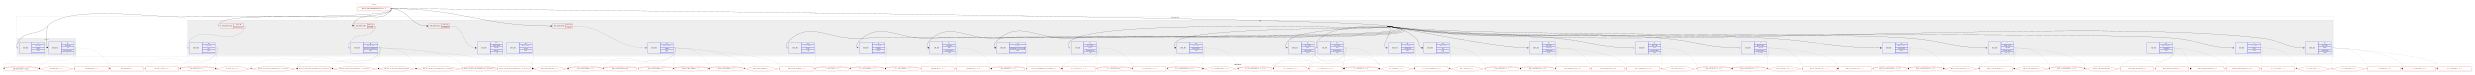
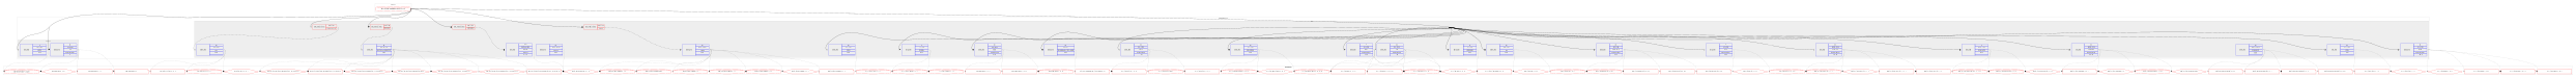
  digraph {
    compound=true
    concentrate=true
    fontname="Courier Prime"
    fontsize=10
    newrank=true
    rankdir=TB
    ranksep=1.5
    node [color=red fontname="Courier Prime" fontsize=10 shape=none]
    edge [arrowhead=odot fontname="Courier Prime" headport=w style=dotted tailport=e weight=100]
    n1 [label="mail-client/thunderbird-bin-52.4.0" shape=cylinder width=4]
    n2 [color=blue label=<<TABLE BORDER="0" CELLBORDER="1" CELLSPACING="0" CELLPADDING="4" WIDTH="220"><TR><TD ROWSPAN="6" CELLPADDING="30">pack_dep</TD></TR><TR><TD WIDTH="110">no</TD></TR><TR><TD>app-arch</TD></TR><TR><TD>unzip</TD></TR><TR><TD>none</TD></TR><TR><TD></TD></TR></TABLE>>]
    n3 [color=blue label=<<TABLE BORDER="0" CELLBORDER="1" CELLSPACING="0" CELLPADDING="4" WIDTH="220"><TR><TD ROWSPAN="6" CELLPADDING="30">pack_dep</TD></TR><TR><TD WIDTH="110">no</TD></TR><TR><TD>sys-apps</TD></TR><TR><TD>sed</TD></TR><TR><TD>greaterequal</TD></TR><TR><TD>4</TD></TR></TABLE>>]
    n4 [color=blue label=<<TABLE BORDER="0" CELLBORDER="1" CELLSPACING="0" CELLPADDING="4" WIDTH="220"><TR><TD ROWSPAN="6" CELLPADDING="30">pack_dep</TD></TR><TR><TD WIDTH="110">no</TD></TR><TR><TD>net-misc</TD></TR><TR><TD>curl</TD></TR><TR><TD>none</TD></TR><TR><TD></TD></TR></TABLE>>]
    n5 [label=<<TABLE BORDER="0" CELLBORDER="1" CELLSPACING="0" CELLPADDING="4"><TR><TD ROWSPAN="3" CELLPADDING="10">use_conditional</TD></TR><TR><TD>positive</TD></TR><TR><TD>crashreporter</TD></TR></TABLE>>]
    n6 [color=blue label=<<TABLE BORDER="0" CELLBORDER="1" CELLSPACING="0" CELLPADDING="4" WIDTH="220"><TR><TD ROWSPAN="6" CELLPADDING="30">pack_dep</TD></TR><TR><TD WIDTH="110">no</TD></TR><TR><TD>media-video</TD></TR><TR><TD>ffmpeg</TD></TR><TR><TD>none</TD></TR><TR><TD></TD></TR></TABLE>>]
    n7 [label=<<TABLE BORDER="0" CELLBORDER="1" CELLSPACING="0" CELLPADDING="4"><TR><TD ROWSPAN="3" CELLPADDING="10">use_conditional</TD></TR><TR><TD>positive</TD></TR><TR><TD>ffmpeg</TD></TR></TABLE>>]
    n8 [color=blue label=<<TABLE BORDER="0" CELLBORDER="1" CELLSPACING="0" CELLPADDING="4" WIDTH="220"><TR><TD ROWSPAN="6" CELLPADDING="30">pack_dep</TD></TR><TR><TD WIDTH="110">weak</TD></TR><TR><TD>media-sound</TD></TR><TR><TD>apulse</TD></TR><TR><TD>smaller</TD></TR><TR><TD>0.1.9</TD></TR></TABLE>>]
    n9 [color=blue label=<<TABLE BORDER="0" CELLBORDER="1" CELLSPACING="0" CELLPADDING="4" WIDTH="220"><TR><TD ROWSPAN="6" CELLPADDING="30">pack_dep</TD></TR><TR><TD WIDTH="110">no</TD></TR><TR><TD>media-sound</TD></TR><TR><TD>apulse</TD></TR><TR><TD>none</TD></TR><TR><TD></TD></TR></TABLE>>]
    n10 [color=blue label=<<TABLE BORDER="0" CELLBORDER="1" CELLSPACING="0" CELLPADDING="4" WIDTH="220"><TR><TD ROWSPAN="6" CELLPADDING="30">pack_dep</TD></TR><TR><TD WIDTH="110">no</TD></TR><TR><TD>media-sound</TD></TR><TR><TD>pulseaudio</TD></TR><TR><TD>none</TD></TR><TR><TD></TD></TR></TABLE>>]
    n11 [label=<<TABLE BORDER="0" CELLBORDER="1" CELLSPACING="0" CELLPADDING="4"><TR><TD ROWSPAN="3" CELLPADDING="10">use_conditional</TD></TR><TR><TD>positive</TD></TR><TR><TD>pulseaudio</TD></TR></TABLE>>]
    n12 [color=blue label=<<TABLE BORDER="0" CELLBORDER="1" CELLSPACING="0" CELLPADDING="4" WIDTH="220"><TR><TD ROWSPAN="6" CELLPADDING="30">pack_dep</TD></TR><TR><TD WIDTH="110">no</TD></TR><TR><TD>sec-policy</TD></TR><TR><TD>selinux-thunderbird</TD></TR><TR><TD>none</TD></TR><TR><TD></TD></TR></TABLE>>]
    n13 [label=<<TABLE BORDER="0" CELLBORDER="1" CELLSPACING="0" CELLPADDING="4"><TR><TD ROWSPAN="3" CELLPADDING="10">use_conditional</TD></TR><TR><TD>positive</TD></TR><TR><TD>selinux</TD></TR></TABLE>>]
    n14 [color=blue label=<<TABLE BORDER="0" CELLBORDER="1" CELLSPACING="0" CELLPADDING="4" WIDTH="220"><TR><TD ROWSPAN="6" CELLPADDING="30">pack_dep</TD></TR><TR><TD WIDTH="110">no</TD></TR><TR><TD>dev-libs</TD></TR><TR><TD>atk</TD></TR><TR><TD>none</TD></TR><TR><TD></TD></TR></TABLE>>]
    n15 [color=blue label=<<TABLE BORDER="0" CELLBORDER="1" CELLSPACING="0" CELLPADDING="4" WIDTH="220"><TR><TD ROWSPAN="6" CELLPADDING="30">pack_dep</TD></TR><TR><TD WIDTH="110">no</TD></TR><TR><TD>dev-libs</TD></TR><TR><TD>dbus-glib</TD></TR><TR><TD>greaterequal</TD></TR><TR><TD>0.72</TD></TR></TABLE>>]
    n16 [color=blue label=<<TABLE BORDER="0" CELLBORDER="1" CELLSPACING="0" CELLPADDING="4" WIDTH="220"><TR><TD ROWSPAN="6" CELLPADDING="30">pack_dep</TD></TR><TR><TD WIDTH="110">no</TD></TR><TR><TD>dev-libs</TD></TR><TR><TD>glib</TD></TR><TR><TD>greaterequal</TD></TR><TR><TD>2.26</TD></TR></TABLE>>]
    n17 [color=blue label=<<TABLE BORDER="0" CELLBORDER="1" CELLSPACING="0" CELLPADDING="4" WIDTH="220"><TR><TD ROWSPAN="6" CELLPADDING="30">pack_dep</TD></TR><TR><TD WIDTH="110">no</TD></TR><TR><TD>media-libs</TD></TR><TR><TD>alsa-lib</TD></TR><TR><TD>greaterequal</TD></TR><TR><TD>1.0.16</TD></TR></TABLE>>]
    n18 [color=blue label=<<TABLE BORDER="0" CELLBORDER="1" CELLSPACING="0" CELLPADDING="4" WIDTH="220"><TR><TD ROWSPAN="6" CELLPADDING="30">pack_dep</TD></TR><TR><TD WIDTH="110">no</TD></TR><TR><TD>media-libs</TD></TR><TR><TD>fontconfig</TD></TR><TR><TD>none</TD></TR><TR><TD></TD></TR></TABLE>>]
    n19 [color=blue label=<<TABLE BORDER="0" CELLBORDER="1" CELLSPACING="0" CELLPADDING="4" WIDTH="220"><TR><TD ROWSPAN="6" CELLPADDING="30">pack_dep</TD></TR><TR><TD WIDTH="110">no</TD></TR><TR><TD>media-libs</TD></TR><TR><TD>freetype</TD></TR><TR><TD>greaterequal</TD></TR><TR><TD>2.4.10</TD></TR></TABLE>>]
    n20 [color=blue label=<<TABLE BORDER="0" CELLBORDER="1" CELLSPACING="0" CELLPADDING="4" WIDTH="220"><TR><TD ROWSPAN="6" CELLPADDING="30">pack_dep</TD></TR><TR><TD WIDTH="110">no</TD></TR><TR><TD>sys-apps</TD></TR><TR><TD>dbus</TD></TR><TR><TD>greaterequal</TD></TR><TR><TD>0.60</TD></TR></TABLE>>]
    n21 [color=blue label=<<TABLE BORDER="0" CELLBORDER="1" CELLSPACING="0" CELLPADDING="4" WIDTH="220"><TR><TD ROWSPAN="6" CELLPADDING="30">pack_dep</TD></TR><TR><TD WIDTH="110">no</TD></TR><TR><TD>virtual</TD></TR><TR><TD>freedesktop-icon-theme</TD></TR><TR><TD>none</TD></TR><TR><TD></TD></TR></TABLE>>]
    n22 [color=blue label=<<TABLE BORDER="0" CELLBORDER="1" CELLSPACING="0" CELLPADDING="4" WIDTH="220"><TR><TD ROWSPAN="6" CELLPADDING="30">pack_dep</TD></TR><TR><TD WIDTH="110">no</TD></TR><TR><TD>x11-libs</TD></TR><TR><TD>cairo</TD></TR><TR><TD>greaterequal</TD></TR><TR><TD>1.10</TD></TR></TABLE>>]
    n23 [color=blue label=<<TABLE BORDER="0" CELLBORDER="1" CELLSPACING="0" CELLPADDING="4" WIDTH="220"><TR><TD ROWSPAN="6" CELLPADDING="30">pack_dep</TD></TR><TR><TD WIDTH="110">no</TD></TR><TR><TD>x11-libs</TD></TR><TR><TD>gdk-pixbuf</TD></TR><TR><TD>none</TD></TR><TR><TD></TD></TR></TABLE>>]
    n24 [color=blue label=<<TABLE BORDER="0" CELLBORDER="1" CELLSPACING="0" CELLPADDING="4" WIDTH="220"><TR><TD ROWSPAN="6" CELLPADDING="30">pack_dep</TD></TR><TR><TD WIDTH="110">no</TD></TR><TR><TD>x11-libs</TD></TR><TR><TD>gtk+</TD></TR><TR><TD>greaterequal</TD></TR><TR><TD>2.18</TD></TR></TABLE>>]
    n25 [color=blue label=<<TABLE BORDER="0" CELLBORDER="1" CELLSPACING="0" CELLPADDING="4" WIDTH="220"><TR><TD ROWSPAN="6" CELLPADDING="30">pack_dep</TD></TR><TR><TD WIDTH="110">no</TD></TR><TR><TD>x11-libs</TD></TR><TR><TD>gtk+</TD></TR><TR><TD>greaterequal</TD></TR><TR><TD>3.4.0</TD></TR></TABLE>>]
    n26 [color=blue label=<<TABLE BORDER="0" CELLBORDER="1" CELLSPACING="0" CELLPADDING="4" WIDTH="220"><TR><TD ROWSPAN="6" CELLPADDING="30">pack_dep</TD></TR><TR><TD WIDTH="110">no</TD></TR><TR><TD>x11-libs</TD></TR><TR><TD>libX11</TD></TR><TR><TD>none</TD></TR><TR><TD></TD></TR></TABLE>>]
    n27 [color=blue label=<<TABLE BORDER="0" CELLBORDER="1" CELLSPACING="0" CELLPADDING="4" WIDTH="220"><TR><TD ROWSPAN="6" CELLPADDING="30">pack_dep</TD></TR><TR><TD WIDTH="110">no</TD></TR><TR><TD>x11-libs</TD></TR><TR><TD>libXext</TD></TR><TR><TD>none</TD></TR><TR><TD></TD></TR></TABLE>>]
    n28 [color=blue label=<<TABLE BORDER="0" CELLBORDER="1" CELLSPACING="0" CELLPADDING="4" WIDTH="220"><TR><TD ROWSPAN="6" CELLPADDING="30">pack_dep</TD></TR><TR><TD WIDTH="110">no</TD></TR><TR><TD>x11-libs</TD></TR><TR><TD>libXrender</TD></TR><TR><TD>none</TD></TR><TR><TD></TD></TR></TABLE>>]
    n29 [color=blue label=<<TABLE BORDER="0" CELLBORDER="1" CELLSPACING="0" CELLPADDING="4" WIDTH="220"><TR><TD ROWSPAN="6" CELLPADDING="30">pack_dep</TD></TR><TR><TD WIDTH="110">no</TD></TR><TR><TD>x11-libs</TD></TR><TR><TD>libXt</TD></TR><TR><TD>none</TD></TR><TR><TD></TD></TR></TABLE>>]
    n30 [color=blue label=<<TABLE BORDER="0" CELLBORDER="1" CELLSPACING="0" CELLPADDING="4" WIDTH="220"><TR><TD ROWSPAN="6" CELLPADDING="30">pack_dep</TD></TR><TR><TD WIDTH="110">no</TD></TR><TR><TD>x11-libs</TD></TR><TR><TD>pango</TD></TR><TR><TD>greaterequal</TD></TR><TR><TD>1.22.0</TD></TR></TABLE>>]
    n31 [label="net-misc/curl-7.55.1" shape=cylinder width=4]
    n32 [label="net-misc/client-7.56.0" shape=note width=4]
    n33 [label="net-misc/curl-7.56.1" shape=hexagon width=4]
    n34 [label="app-arch/unzip-6.0_p20" shape=cylinder width=4]
    n35 [label="sys-apps/sed-4.2.2" shape=folder width=4]
    n36 [label="sys-apps/sed-4.3-r1" shape=hexagon width=4]
    n37 [label="sys-apps/sed-4.4" shape=note width=4]
    n38 [label="media-video/ffmpeg-3.2.6" shape=cylinder width=4]
    n39 [label="media-video/ffmpeg-3.2.7" shape=note width=4]
    n40 [label="media-video/ffmpeg-3.3.3" shape=hexagon width=4]
    n41 [label="media-video/ffmpeg-3.3.4" shape=cylinder width=4]
    n42 [label="media-video/ffmpeg-3.3.5" shape=cylinder width=4]
    n43 [label="media-video/ffmpeg-3.4" shape=cylinder width=4]
    n44 [label="media-video/ffmpeg-9999" shape=cylinder width=4]
    n45 [label="media-sound/apulse-0.1.10" shape=hexagon width=4]
    n46 [label="media-sound/pulseaudio-10.0" shape=note width=4]
    n47 [label="media-sound/pulseaudio-10.99.1" shape=note width=4]
    n48 [label="media-sound/pulseaudio-11.0" shape=note width=4]
    n49 [label="media-sound/pulseaudio-11.1" shape=note width=4]
    n50 [label="sec-policy/selinux-thunderbird-2.20170204-r1" shape=hexagon width=4]
    n51 [label="sec-policy/selinux-thunderbird-2.20170204-r2" shape=note width=4]
    n52 [label="sec-policy/selinux-thunderbird-2.20170204-r3" shape=hexagon width=4]
    n53 [label="sec-policy/selinux-thunderbird-2.20170204-r4" shape=note width=4]
-   n54 [label="sec-policy/selinux-thunderbird-2.20170805-r2" shape=cylinder width=4]
+   n54 [label="sec-policy/selinux-thunderbird-2.20170805-r2" shape=hexagon width=4]
    n55 [label="sec-policy/selinux-thunderbird-2.20170805-r3" shape=hexagon width=4]
    n56 [label="sec-policy/selinux-thunderbird-9999" shape=hexagon width=4]
    n57 [label="dev-libs/atk-2.22.0" shape=cylinder width=4]
    n58 [label="dev-libs/atk-2.24.0" shape=hexagon width=4]
    n59 [label="dev-libs/dbus-glib-0.102" shape=note width=4]
    n60 [label="dev-libs/dbus-glib-0.104" shape=folder width=4]
    n61 [label="dev-libs/dbus-glib-0.106" shape=folder width=4]
    n62 [label="dev-libs/dbus-glib-0.108" shape=cylinder width=4]
    n63 [label="dev-libs/glib-2.50.3-r1" shape=cylinder width=4]
    n64 [label="dev-libs/glib-2.52.3" shape=hexagon width=4]
    n65 [label="media-libs/alsa-lib-1.1.2" shape=hexagon width=4]
    n66 [label="media-libs/alsa-lib-1.1.3" shape=cylinder width=4]
    n67 [label="media-libs/alsa-lib-1.1.4" shape=folder width=4]
    n68 [label="media-libs/alsa-lib-1.1.4.1" shape=folder width=4]
    n69 [label="media-libs/fontconfig-2.11.1-r2" shape=cylinder width=4]
    n70 [label="media-libs/fontconfig-2.12.4" shape=hexagon width=4]
    n71 [label="media-libs/fontconfig-2.12.6" shape=cylinder width=4]
    n72 [label="media-libs/freetype-2.7.1-r2" shape=cylinder width=4]
    n73 [label="media-libs/freetype-2.8" shape=hexagon width=4]
    n74 [label="media-libs/freetype-2.8.1" shape=note width=4]
    n75 [label="media-libs/freetype-9999" shape=hexagon width=4]
    n76 [label="sys-apps/dbus-1.10.18" shape=cylinder width=4]
    n77 [label="sys-apps/dbus-1.10.24" shape=folder width=4]
    n78 [label="sys-apps/dbus-1.12.0" shape=note width=4]
    n79 [label="virtual/freedesktop-icon-theme-0-r2" shape=note width=4]
    n80 [label="x11-libs/cairo-1.14.10" shape=note width=4]
    n81 [label="x11-libs/cairo-1.14.8" shape=folder width=4]
    n82 [label="x11-libs/cairo-9999" shape=cylinder width=4]
    n83 [label="x11-libs/gdk-pixbuf-2.36.10" shape=cylinder width=4]
    n84 [label="x11-libs/gdk-pixbuf-2.36.10-r2" shape=cylinder width=4]
    n85 [label="x11-libs/gdk-pixbuf-2.36.9" shape=hexagon width=4]
    n86 [label="x11-libs/gtk+-2.24.31-r1" shape=note width=4]
    n87 [label="x11-libs/gtk+-3.22.15" shape=note width=4]
    n88 [label="x11-libs/gtk+-3.22.16" shape=hexagon width=4]
    n89 [label="x11-libs/gtk+-3.22.19" shape=cylinder width=4]
    n90 [label="x11-libs/libX11-1.6.5" shape=cylinder width=4]
    n91 [label="x11-libs/libXext-1.3.2" shape=cylinder width=4]
    n92 [label="x11-libs/libXext-1.3.3" shape=cylinder width=4]
    n93 [label="x11-libs/libXrender-0.9.10" shape=note width=4]
    n94 [label="x11-libs/libXt-1.1.4" shape=folder width=4]
    n95 [label="x11-libs/libXt-1.1.5" shape=hexagon width=4]
    n96 [label="x11-libs/pango-1.40.12" shape=note width=4]
    n97 [label="x11-libs/pango-1.40.3" shape=folder width=4]
    n98 [label="x11-libs/pango-1.40.5" shape=hexagon width=4]
    n99 [label="x11-libs/pango-1.40.6" shape=folder width=4]
    subgraph cluster_1 {
      color=gray
      label=<<i>ebuild</i>>
      rank=same
      n1
    }
    subgraph cluster_2 {
      color=gray
      label=<<i>dependencies</i>>
      subgraph cluster_3 {
        color=gray
        fillcolor="#eeeeee"
        label=<<i>compile</i>>
        style=filled
        subgraph sub_4 {
          color=gray
          fillcolor="#eeeeee"
          label=<<i>compile</i>>
          style=filled
          n2
        }
        subgraph sub_5 {
          color=gray
          fillcolor="#eeeeee"
          label=<<i>compile</i>>
          style=filled
          n3
        }
      }
      subgraph cluster_6 {
        color=gray
        fillcolor="#eeeeee"
        label=<<i>compile and run</i>>
        style=filled
      }
      subgraph cluster_7 {
        color=gray
        fillcolor="#eeeeee"
        label=<<i>run</i>>
        style=filled
        subgraph sub_8 {
          color=gray
          fillcolor="#eeeeee"
          label=<<i>run</i>>
          style=filled
          n5
          subgraph sub_9 {
            color=gray
            fillcolor="#eeeeee"
            label=<<i>run</i>>
            style=filled
            n4
          }
        }
        subgraph sub_10 {
          color=gray
          fillcolor="#eeeeee"
          label=<<i>run</i>>
          style=filled
          n7
          subgraph sub_11 {
            color=gray
            fillcolor="#eeeeee"
            label=<<i>run</i>>
            style=filled
            n6
          }
        }
        subgraph sub_12 {
          color=gray
          fillcolor="#eeeeee"
          label=<<i>run</i>>
          style=filled
          n11
          subgraph sub_13 {
            color=gray
            fillcolor="#eeeeee"
            label=<<i>run</i>>
            style=filled
            n8
          }
          subgraph sub_14 {
            color=gray
            fillcolor="#eeeeee"
            label=<<i>run</i>>
            style=filled
            subgraph sub_15 {
              color=gray
              fillcolor="#eeeeee"
              label=<<i>run</i>>
              style=filled
              n9
            }
            subgraph sub_16 {
              color=gray
              fillcolor="#eeeeee"
              label=<<i>run</i>>
              style=filled
              n10
            }
          }
        }
        subgraph sub_17 {
          color=gray
          fillcolor="#eeeeee"
          label=<<i>run</i>>
          style=filled
          n13
          subgraph sub_18 {
            color=gray
            fillcolor="#eeeeee"
            label=<<i>run</i>>
            style=filled
            n12
          }
        }
        subgraph sub_19 {
          color=gray
          fillcolor="#eeeeee"
          label=<<i>run</i>>
          style=filled
          n14
        }
        subgraph sub_20 {
          color=gray
          fillcolor="#eeeeee"
          label=<<i>run</i>>
          style=filled
          n15
        }
        subgraph sub_21 {
          color=gray
          fillcolor="#eeeeee"
          label=<<i>run</i>>
          style=filled
          n16
        }
        subgraph sub_22 {
          color=gray
          fillcolor="#eeeeee"
          label=<<i>run</i>>
          style=filled
          n17
        }
        subgraph sub_23 {
          color=gray
          fillcolor="#eeeeee"
          label=<<i>run</i>>
          style=filled
          n18
        }
        subgraph sub_24 {
          color=gray
          fillcolor="#eeeeee"
          label=<<i>run</i>>
          style=filled
          n19
        }
        subgraph sub_25 {
          color=gray
          fillcolor="#eeeeee"
          label=<<i>run</i>>
          style=filled
          n20
        }
        subgraph sub_26 {
          color=gray
          fillcolor="#eeeeee"
          label=<<i>run</i>>
          style=filled
          n21
        }
        subgraph sub_27 {
          color=gray
          fillcolor="#eeeeee"
          label=<<i>run</i>>
          style=filled
          n22
        }
        subgraph sub_28 {
          color=gray
          fillcolor="#eeeeee"
          label=<<i>run</i>>
          style=filled
          n23
        }
        subgraph sub_29 {
          color=gray
          fillcolor="#eeeeee"
          label=<<i>run</i>>
          style=filled
          n24
        }
        subgraph sub_30 {
          color=gray
          fillcolor="#eeeeee"
          label=<<i>run</i>>
          style=filled
          n25
        }
        subgraph sub_31 {
          color=gray
          fillcolor="#eeeeee"
          label=<<i>run</i>>
          style=filled
          n26
        }
        subgraph sub_32 {
          color=gray
          fillcolor="#eeeeee"
          label=<<i>run</i>>
          style=filled
          n27
        }
        subgraph sub_33 {
          color=gray
          fillcolor="#eeeeee"
          label=<<i>run</i>>
          style=filled
          n28
        }
        subgraph sub_34 {
          color=gray
          fillcolor="#eeeeee"
          label=<<i>run</i>>
          style=filled
          n29
        }
        subgraph sub_35 {
          color=gray
          fillcolor="#eeeeee"
          label=<<i>run</i>>
          style=filled
          n30
        }
      }
    }
    subgraph cluster_36 {
      color=gray
      label=<<i>candidates</i>>
      rank=same
      subgraph sub_37 {
        color=black
        label=<<i>candidates</i>>
        nodesep=1
        rank=same
        n31
        n32
        n33
      }
      subgraph sub_38 {
        color=black
        label=<<i>candidates</i>>
        nodesep=1
        rank=same
        n34
      }
      subgraph sub_39 {
        color=black
        label=<<i>candidates</i>>
        nodesep=1
        rank=same
        n35
        n36
        n37
      }
      subgraph sub_40 {
        color=black
        label=<<i>candidates</i>>
        nodesep=1
        rank=same
        n38
        n39
        n40
        n41
        n42
        n43
        n44
      }
      subgraph sub_41 {
        color=black
        label=<<i>candidates</i>>
        nodesep=1
        rank=same
        n45
      }
      subgraph sub_42 {
        color=black
        label=<<i>candidates</i>>
        nodesep=1
        rank=same
        n46
        n47
        n48
        n49
      }
      subgraph sub_43 {
        color=black
        label=<<i>candidates</i>>
        nodesep=1
        rank=same
        n45
      }
      subgraph sub_44 {
        color=black
        label=<<i>candidates</i>>
        nodesep=1
        rank=same
        n50
        n51
        n52
        n53
        n54
        n55
        n56
      }
      subgraph sub_45 {
        color=black
        label=<<i>candidates</i>>
        nodesep=1
        rank=same
        n57
        n58
      }
      subgraph sub_46 {
        color=black
        label=<<i>candidates</i>>
        nodesep=1
        rank=same
        n59
        n60
        n61
        n62
      }
      subgraph sub_47 {
        color=black
        label=<<i>candidates</i>>
        nodesep=1
        rank=same
        n63
        n64
      }
      subgraph sub_48 {
        color=black
        label=<<i>candidates</i>>
        nodesep=1
        rank=same
        n65
        n66
        n67
        n68
      }
      subgraph sub_49 {
        color=black
        label=<<i>candidates</i>>
        nodesep=1
        rank=same
        n69
        n70
        n71
      }
      subgraph sub_50 {
        color=black
        label=<<i>candidates</i>>
        nodesep=1
        rank=same
        n72
        n73
        n74
        n75
      }
      subgraph sub_51 {
        color=black
        label=<<i>candidates</i>>
        nodesep=1
        rank=same
        n76
        n77
        n78
      }
      subgraph sub_52 {
        color=black
        label=<<i>candidates</i>>
        nodesep=1
        rank=same
        n79
      }
      subgraph sub_53 {
        color=black
        label=<<i>candidates</i>>
        nodesep=1
        rank=same
        n80
        n81
        n82
      }
      subgraph sub_54 {
        color=black
        label=<<i>candidates</i>>
        nodesep=1
        rank=same
        n83
        n84
        n85
      }
      subgraph sub_55 {
        color=black
        label=<<i>candidates</i>>
        nodesep=1
        rank=same
        n86
        n87
        n88
        n89
      }
      subgraph sub_56 {
        color=black
        label=<<i>candidates</i>>
        nodesep=1
        rank=same
        n86
        n87
        n88
        n89
      }
      subgraph sub_57 {
        color=black
        label=<<i>candidates</i>>
        nodesep=1
        rank=same
        n90
      }
      subgraph sub_58 {
        color=black
        label=<<i>candidates</i>>
        nodesep=1
        rank=same
        n91
        n92
      }
      subgraph sub_59 {
        color=black
        label=<<i>candidates</i>>
        nodesep=1
        rank=same
        n93
      }
      subgraph sub_60 {
        color=black
        label=<<i>candidates</i>>
        nodesep=1
        rank=same
        n94
        n95
      }
      subgraph sub_61 {
        color=black
        label=<<i>candidates</i>>
        nodesep=1
        rank=same
        n96
        n97
        n98
        n99
      }
    }
    n1 -> n2 [style=solid weight=20]
    n1 -> n3 [arrowhead=box style=solid weight=20]
    n1 -> n5 [style=solid weight=20]
    n1 -> n7 [arrowhead=box style=solid weight=20]
    n1 -> n11 [arrowhead=box style=solid weight=20]
    n1 -> n13 [arrowhead=box style=solid weight=20]
    n1 -> n14 [arrowhead=box style=solid weight=20]
    n1 -> n15 [arrowhead=vee style=solid weight=20]
    n1 -> n16 [style=solid weight=20]
    n1 -> n17 [style=solid weight=20]
    n1 -> n18 [arrowhead=box style=solid weight=20]
    n1 -> n19 [arrowhead=vee style=solid weight=20]
    n1 -> n20 [arrowhead=box style=solid weight=20]
    n1 -> n21 [arrowhead=box style=solid weight=20]
    n1 -> n22 [style=solid weight=20]
    n1 -> n23 [arrowhead=box style=solid weight=20]
    n1 -> n24 [style=solid weight=20]
    n1 -> n25 [arrowhead=vee style=solid weight=20]
    n1 -> n26 [style=solid weight=20]
    n1 -> n27 [arrowhead=vee style=solid weight=20]
    n1 -> n28 [arrowhead=vee style=solid weight=20]
    n1 -> n29 [arrowhead=vee style=solid weight=20]
    n1 -> n30 [arrowhead=vee style=solid weight=20]
    n2 -> n34 [arrowhead=vee]
    n3 -> n35
    n3 -> n36 [arrowhead=box]
    n3 -> n37 [arrowhead=vee]
    n4 -> n31 [arrowhead=vee]
    n4 -> n32
    n4 -> n33 [arrowhead=box]
    n5 -> n4 [style=dashed weight=20]
    n6 -> n38 [arrowhead=box]
    n6 -> n39
    n6 -> n40 [arrowhead=vee]
    n6 -> n41 [arrowhead=box]
    n6 -> n42 [arrowhead=vee]
    n6 -> n43
    n6 -> n44 [arrowhead=vee]
    n7 -> n6 [arrowhead=vee style=dashed weight=20]
    n8 -> n45 [arrowhead=box]
    n9 -> n45 [arrowhead=box]
    n10 -> n46
    n10 -> n47
    n10 -> n48 [arrowhead=box]
    n10 -> n49
    n11 -> n8 [arrowhead=box style=dashed weight=20]
    n12 -> n50 [arrowhead=box]
    n12 -> n51 [arrowhead=box]
    n12 -> n52 [arrowhead=vee]
    n12 -> n53
    n12 -> n54
    n12 -> n55 [arrowhead=box]
    n12 -> n56 [arrowhead=box]
    n13 -> n12 [style=dashed weight=20]
    n14 -> n57
    n14 -> n58 [arrowhead=vee]
    n15 -> n59
    n15 -> n60
    n15 -> n61 [arrowhead=vee]
    n15 -> n62 [arrowhead=box]
    n16 -> n63
    n16 -> n64
    n17 -> n65 [arrowhead=vee]
    n17 -> n66 [arrowhead=box]
    n17 -> n67 [arrowhead=box]
    n17 -> n68
    n18 -> n69
    n18 -> n70 [arrowhead=box]
    n18 -> n71 [arrowhead=box]
    n19 -> n72 [arrowhead=vee]
    n19 -> n73 [arrowhead=box]
    n19 -> n74 [arrowhead=vee]
    n19 -> n75 [arrowhead=vee]
    n20 -> n76 [arrowhead=box]
    n20 -> n77
    n20 -> n78
    n21 -> n79
    n22 -> n80 [arrowhead=box]
    n22 -> n81 [arrowhead=vee]
    n22 -> n82
    n23 -> n83 [arrowhead=vee]
    n23 -> n84 [arrowhead=vee]
    n23 -> n85 [arrowhead=box]
    n24 -> n86
    n24 -> n87
    n24 -> n88
    n24 -> n89 [arrowhead=vee]
    n25 -> n86
    n25 -> n87 [arrowhead=vee]
    n25 -> n88 [arrowhead=box]
    n25 -> n89 [arrowhead=box]
    n26 -> n90
    n27 -> n91 [arrowhead=vee]
    n27 -> n92 [arrowhead=box]
    n28 -> n93 [arrowhead=vee]
    n29 -> n94
    n29 -> n95 [arrowhead=vee]
    n30 -> n96 [arrowhead=box]
    n30 -> n97
    n30 -> n98
    n30 -> n99 [arrowhead=vee]
  }
